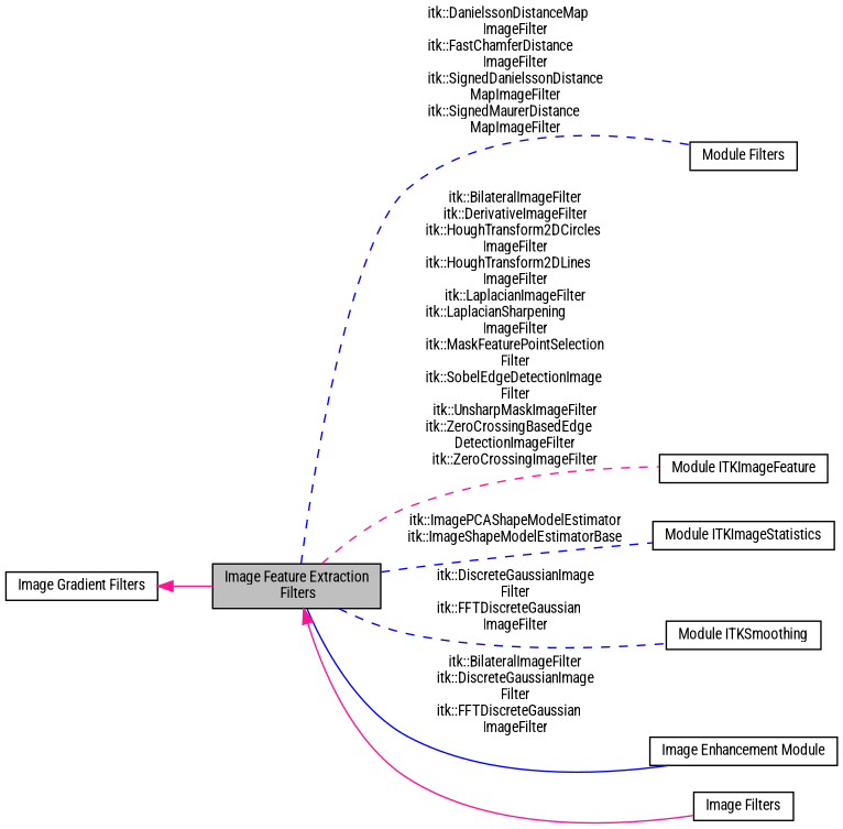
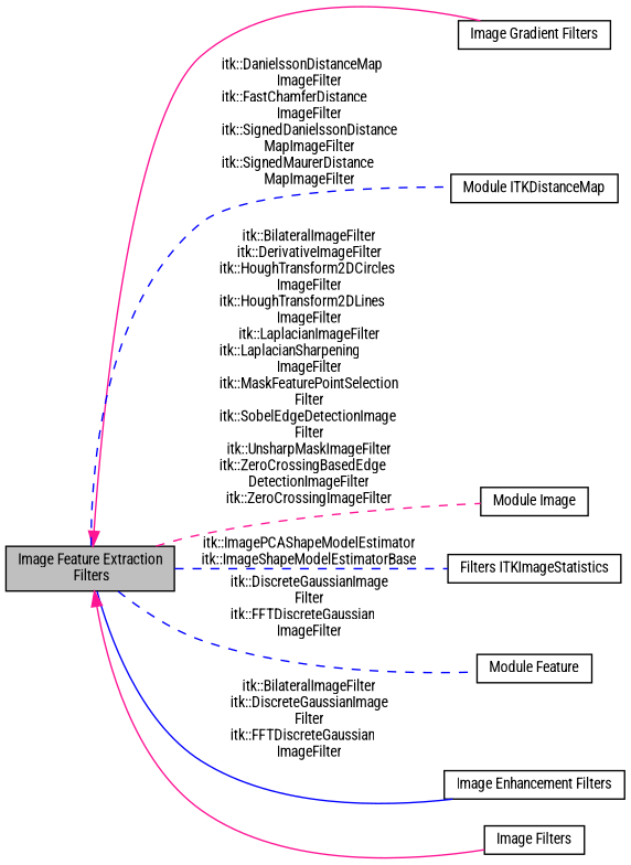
  digraph {
    fontname="Roboto Condensed"
    rankdir=LR
    node [color=black fillcolor=white fontname="Roboto Condensed" fontsize=10 shape=box style=filled]
    edge [color=blue dir=none fontname="Roboto Condensed" fontsize=10 labelfontname=Helvetica labelfontsize=10 shape=plaintext style=dashed]
    n1 [height=0.2 label="Image Gradient Filters" width=0.4]
-   n2 [height=0.2 label="Module Filters" width=0.4]
-   n3 [height=0.2 label="Module ITKImageFeature" width=0.4]
-   n4 [height=0.2 label="Module ITKImageStatistics" width=0.4]
-   n5 [height=0.2 label="Module ITKSmoothing" width=0.4]
-   n6 [height=0.2 label="Image Enhancement Module" width=0.4]
+   n2 [height=0.2 label="Module ITKDistanceMap" width=0.4]
+   n3 [height=0.2 label="Module Image" width=0.4]
+   n4 [height=0.2 label="Filters ITKImageStatistics" width=0.4]
+   n5 [height=0.2 label="Module Feature" width=0.4]
+   n6 [height=0.2 label="Image Enhancement Filters" width=0.4]
    n7 [fillcolor=grey75 fontcolor=black height=0.2 label="Image Feature Extraction\l Filters" width=0.4]
    n8 [height=0.2 label="Image Filters" width=0.4]
-   n1 -> n7 [color=deeppink dir=back style=solid]
+   n7 -> n1 [color=deeppink dir=back style=solid]
    n7 -> n2 [label="itk::DanielssonDistanceMap\lImageFilter\nitk::FastChamferDistance\lImageFilter\nitk::SignedDanielssonDistance\lMapImageFilter\nitk::SignedMaurerDistance\lMapImageFilter"]
    n7 -> n3 [color=deeppink label="itk::BilateralImageFilter\nitk::DerivativeImageFilter\nitk::HoughTransform2DCircles\lImageFilter\nitk::HoughTransform2DLines\lImageFilter\nitk::LaplacianImageFilter\nitk::LaplacianSharpening\lImageFilter\nitk::MaskFeaturePointSelection\lFilter\nitk::SobelEdgeDetectionImage\lFilter\nitk::UnsharpMaskImageFilter\nitk::ZeroCrossingBasedEdge\lDetectionImageFilter\nitk::ZeroCrossingImageFilter"]
    n7 -> n4 [label="itk::ImagePCAShapeModelEstimator\nitk::ImageShapeModelEstimatorBase"]
    n7 -> n5 [label="itk::DiscreteGaussianImage\lFilter\nitk::FFTDiscreteGaussian\lImageFilter"]
    n7 -> n6 [label="itk::BilateralImageFilter\nitk::DiscreteGaussianImage\lFilter\nitk::FFTDiscreteGaussian\lImageFilter" style=solid]
    n7 -> n8 [color=deeppink dir=back style=solid]
  }
